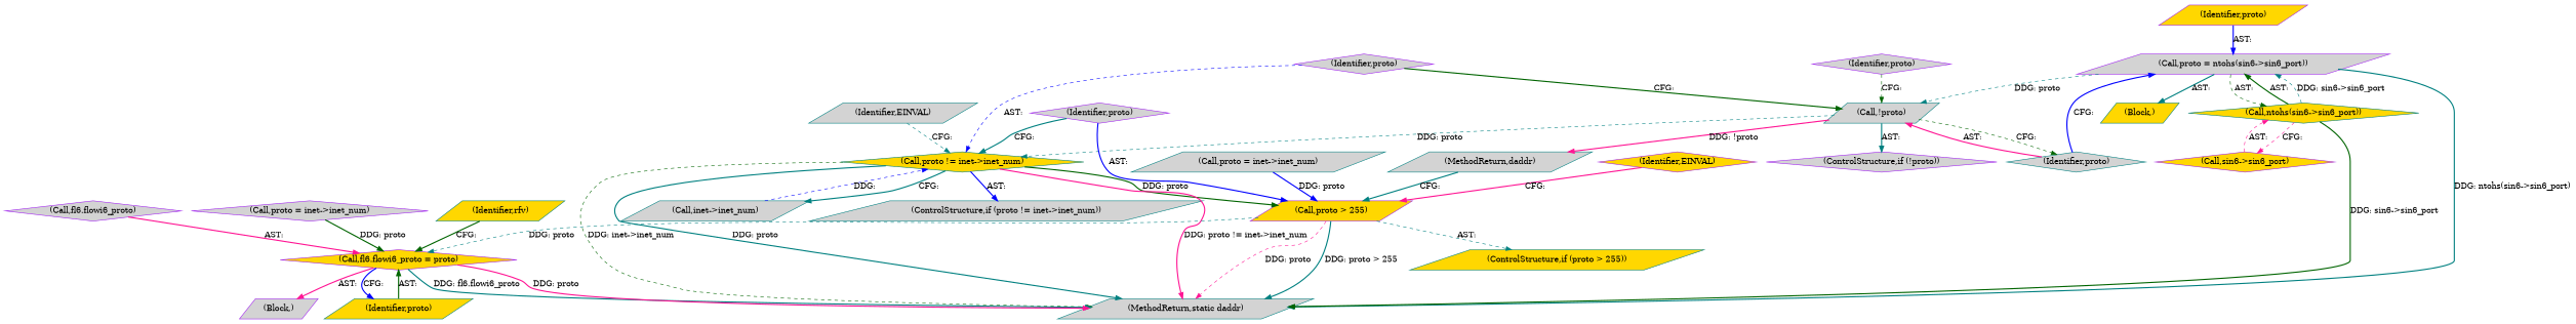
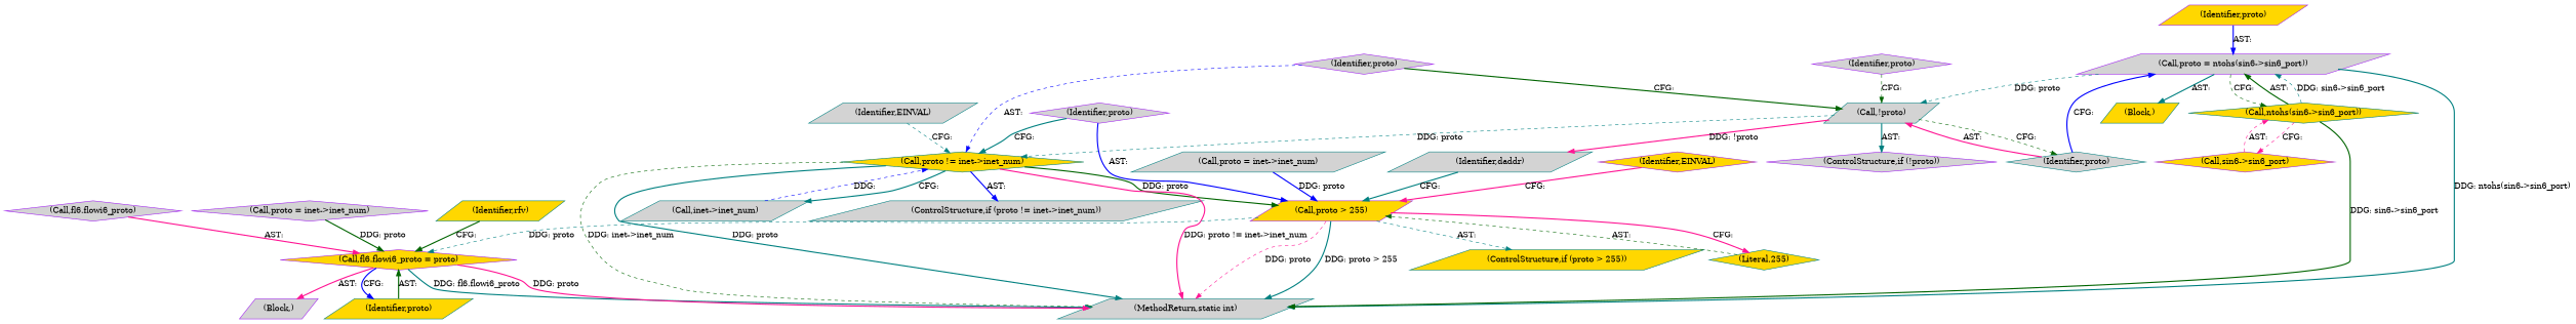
  digraph {
    node [color=teal fillcolor=lightgrey shape=parallelogram style=filled]
    edge [color=teal style=bold]
    n1 [fillcolor=gold label="(Call,proto != inet->inet_num)" shape=diamond]
    n2 [color=purple fillcolor=gold label="(Call,proto > 255)"]
    n3 [label="(Call,inet->inet_num)"]
    n4 [label="(ControlStructure,if (proto != inet->inet_num))"]
-   n5 [label="(MethodReturn,static daddr)"]
+   n5 [label="(MethodReturn,static int)"]
    n6 [color=purple fillcolor=gold label="(Call,fl6.flowi6_proto = proto)" shape=diamond]
    n7 [fillcolor=gold label="(ControlStructure,if (proto > 255))"]
+   n8 [fillcolor=gold label="(Literal,255)" shape=diamond]
    n9 [label="(Call,!proto)"]
    n10 [color=purple label="(ControlStructure,if (!proto))" shape=diamond]
    n11 [label="(Identifier,proto)" shape=diamond]
-   n12 [label="(MethodReturn,daddr)"]
+   n12 [label="(Identifier,daddr)"]
    n13 [color=purple label="(Call,proto = ntohs(sin6->sin6_port))"]
    n14 [fillcolor=gold label="(Call,ntohs(sin6->sin6_port))" shape=diamond]
    n15 [fillcolor=gold label="(Block,)"]
    n16 [color=purple fillcolor=gold label="(Call,sin6->sin6_port)" shape=diamond]
    n17 [fillcolor=gold label="(Identifier,proto)"]
    n18 [color=purple label="(Block,)"]
    n19 [label="(Identifier,EINVAL)"]
    n20 [color=purple label="(Call,fl6.flowi6_proto)" shape=diamond]
    n21 [color=purple label="(Call,proto = inet->inet_num)" shape=diamond]
    n22 [color=purple fillcolor=gold label="(Identifier,proto)"]
    n23 [fillcolor=gold label="(Identifier,rfv)"]
    n24 [color=purple label="(Identifier,proto)" shape=diamond]
    n25 [label="(Call,proto = inet->inet_num)"]
    n26 [color=purple label="(Identifier,proto)" shape=diamond]
    n27 [color=purple label="(Identifier,proto)" shape=diamond]
    n28 [color=purple fillcolor=gold label="(Identifier,EINVAL)" shape=diamond]
    n1 -> n2 [color=darkgreen label="DDG: proto"]
    n1 -> n3 [label="CFG: "]
    n1 -> n4 [color=blue label="AST: "]
    n1 -> n5 [color=darkgreen label="DDG: inet->inet_num" style=dashed]
    n1 -> n5 [label="DDG: proto"]
    n1 -> n5 [color=deeppink label="DDG: proto != inet->inet_num"]
    n2 -> n5 [label="DDG: proto > 255"]
    n2 -> n5 [color=deeppink label="DDG: proto" style=dashed]
    n2 -> n6 [label="DDG: proto" style=dashed]
    n2 -> n7 [label="AST: " style=dashed]
+   n2 -> n8 [color=deeppink label="CFG: "]
    n3 -> n1 [color=blue label="DDG: " style=dashed]
    n6 -> n5 [label="DDG: fl6.flowi6_proto"]
    n6 -> n5 [color=deeppink label="DDG: proto"]
    n6 -> n17 [color=blue label="CFG: "]
    n6 -> n18 [color=deeppink label="AST: "]
+   n8 -> n2 [color=darkgreen label="AST: " style=dashed]
    n9 -> n1 [label="DDG: proto" style=dashed]
    n9 -> n10 [label="AST: "]
    n9 -> n11 [color=darkgreen label="CFG: " style=dashed]
    n9 -> n12 [color=deeppink label="DDG: !proto"]
    n11 -> n9 [color=deeppink label="AST: "]
    n11 -> n13 [color=blue label="CFG: "]
    n12 -> n2 [label="CFG: "]
    n13 -> n5 [label="DDG: ntohs(sin6->sin6_port)"]
    n13 -> n9 [label="DDG: proto" style=dashed]
-   n13 -> n14 [color=darkgreen label="AST: " style=dashed]
+   n13 -> n14 [color=darkgreen label="CFG: " style=dashed]
    n13 -> n15 [label="AST: "]
    n14 -> n5 [color=darkgreen label="DDG: sin6->sin6_port"]
    n14 -> n13 [color=darkgreen label="AST: "]
    n14 -> n13 [label="DDG: sin6->sin6_port" style=dashed]
    n14 -> n16 [color=deeppink label="CFG: " style=dashed]
    n16 -> n14 [color=deeppink label="AST: " style=dashed]
    n17 -> n6 [color=darkgreen label="AST: "]
    n19 -> n1 [label="CFG: " style=dashed]
    n20 -> n6 [color=deeppink label="AST: "]
    n21 -> n6 [color=darkgreen label="DDG: proto"]
    n22 -> n13 [color=blue label="AST: "]
    n23 -> n6 [color=darkgreen label="CFG: "]
    n24 -> n9 [color=darkgreen label="CFG: " style=dashed]
    n25 -> n2 [color=blue label="DDG: proto"]
    n26 -> n1 [label="CFG: "]
    n26 -> n2 [color=blue label="AST: "]
    n27 -> n1 [color=blue label="AST: " style=dashed]
    n27 -> n9 [color=darkgreen label="CFG: "]
    n28 -> n2 [color=deeppink label="CFG: "]
  }
